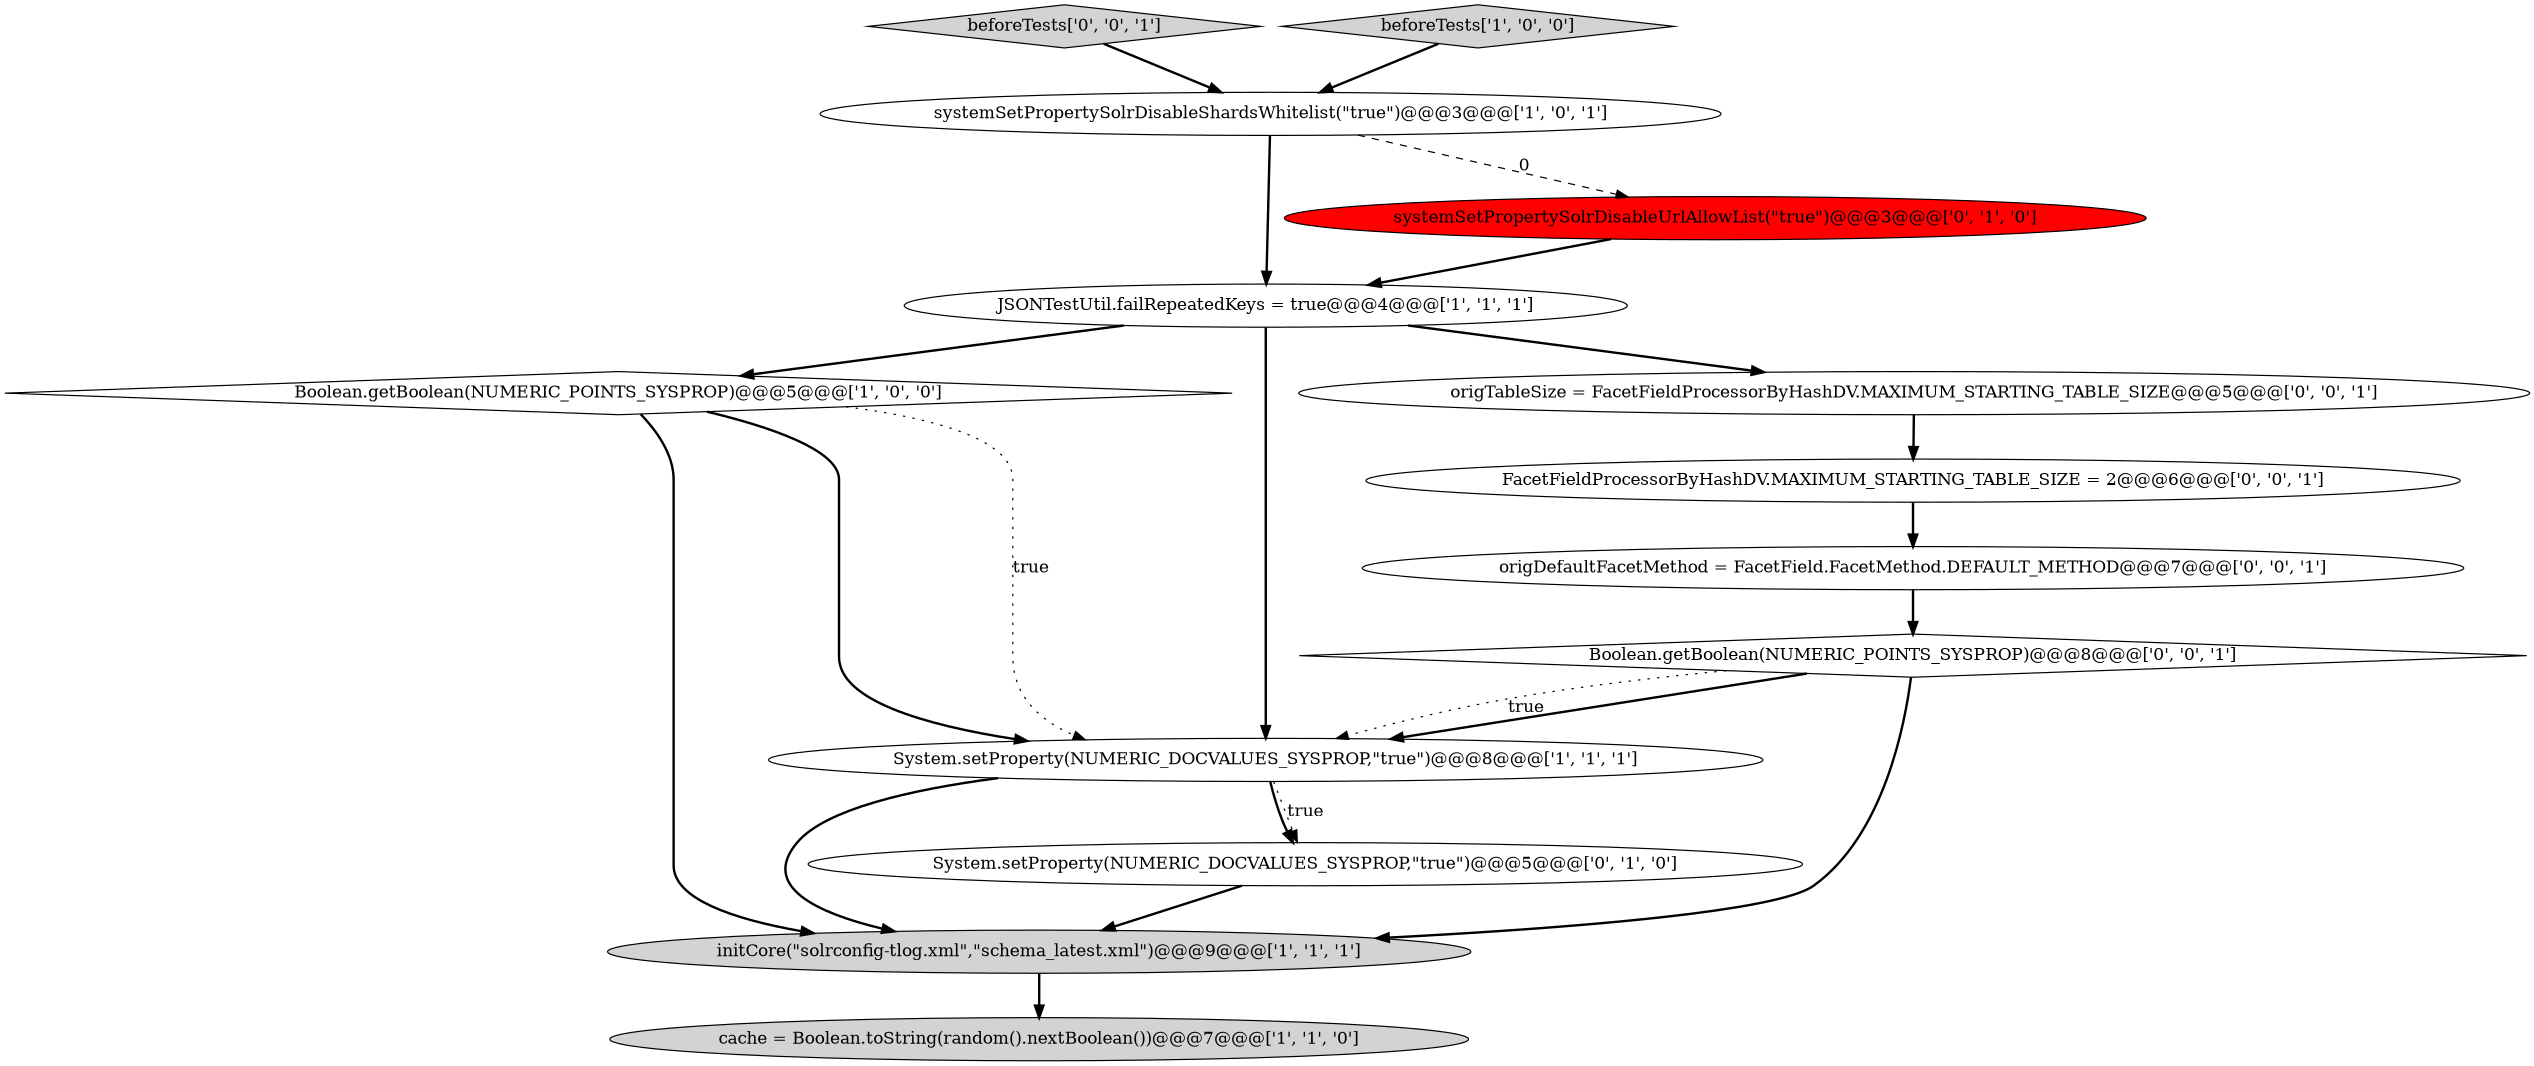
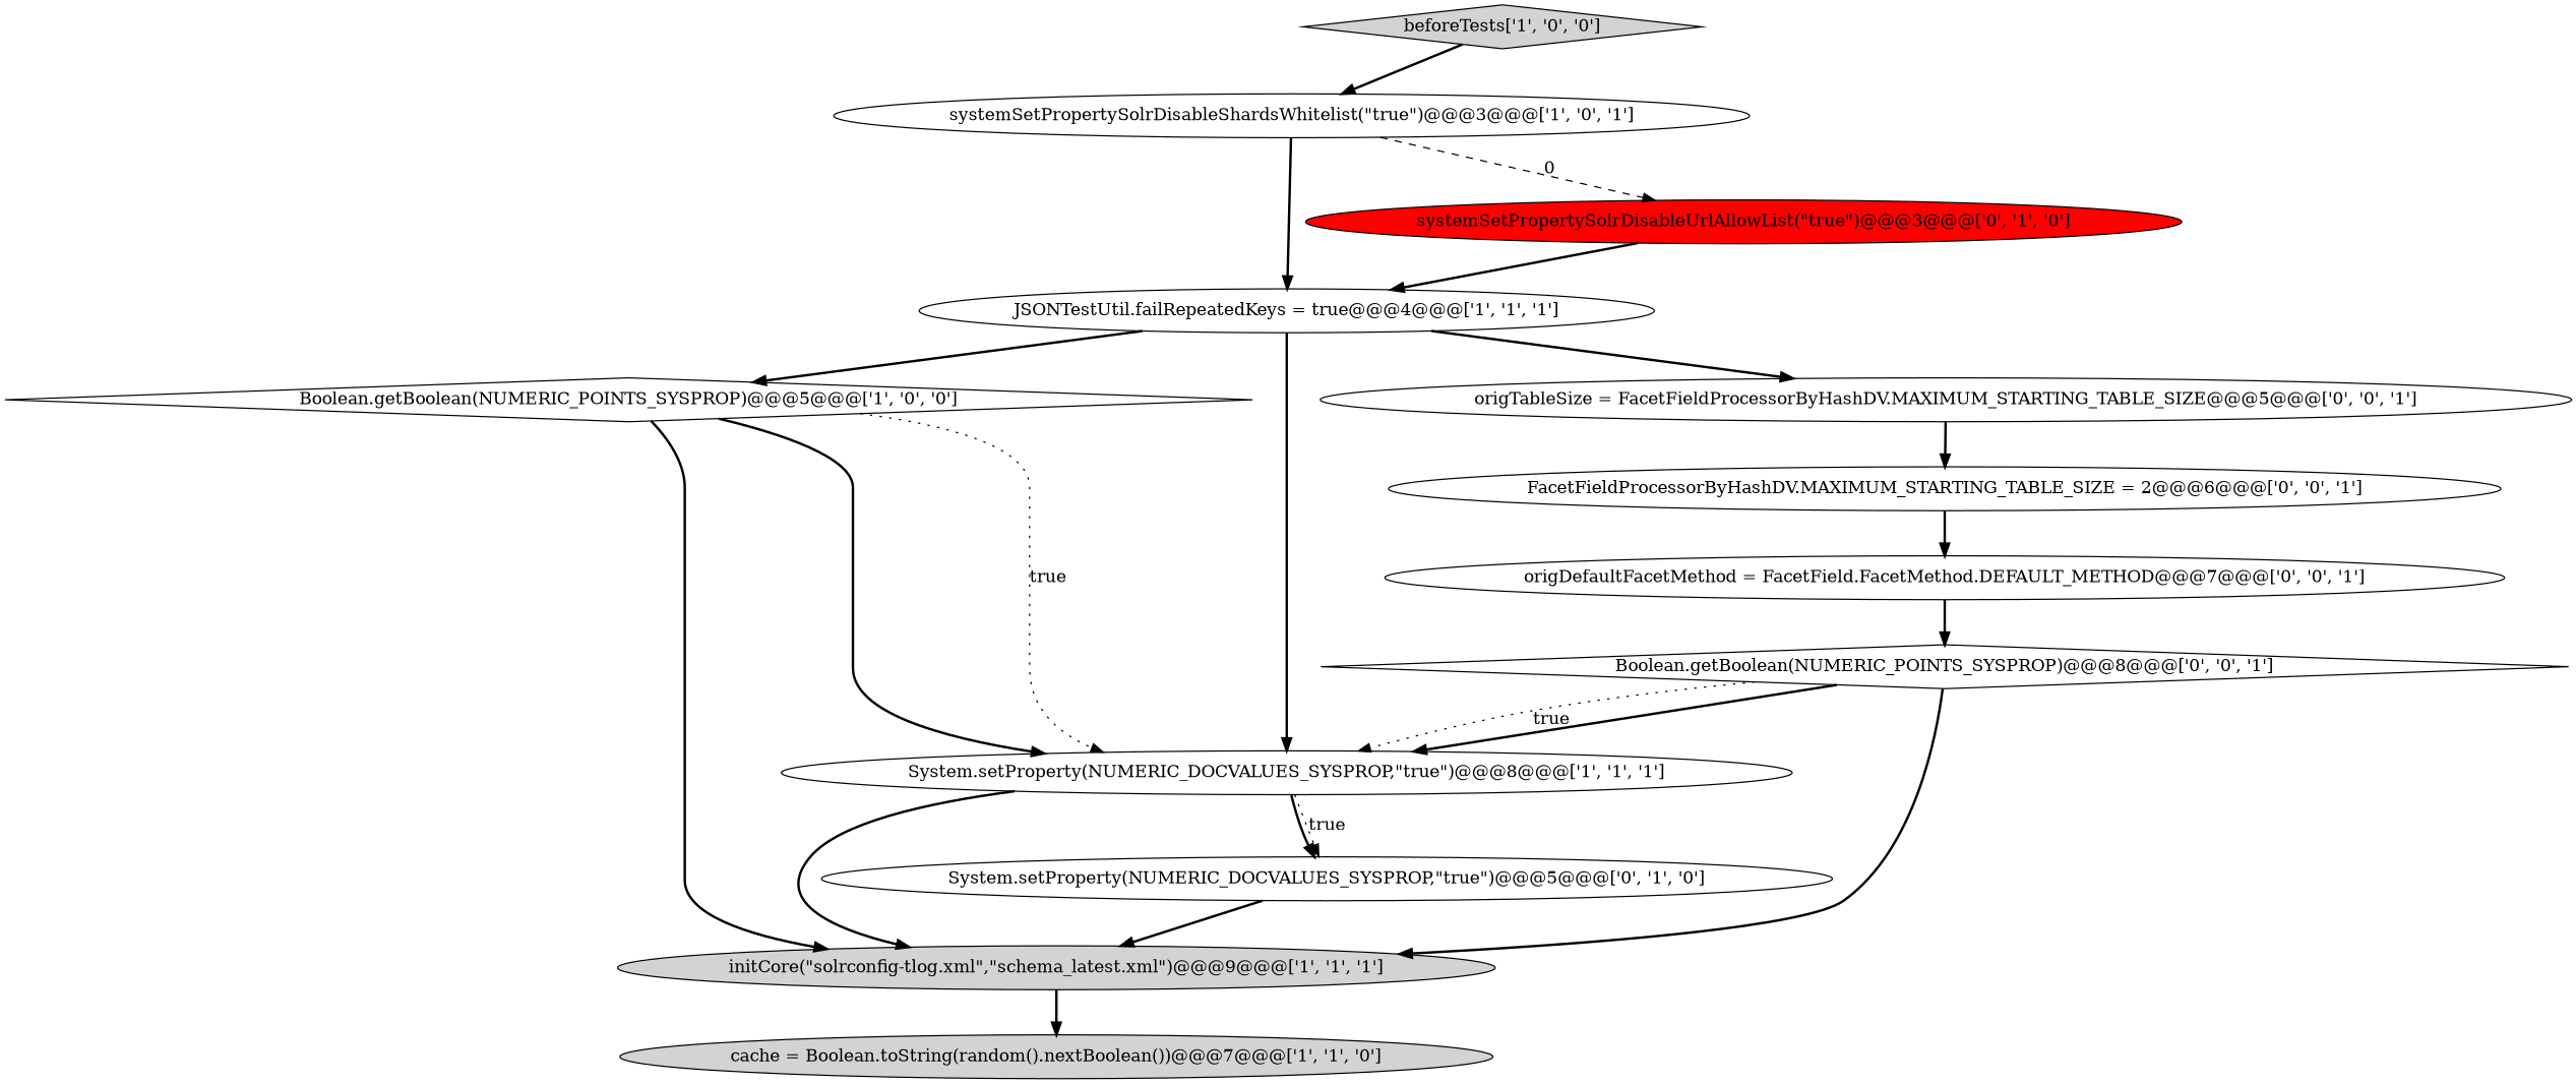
  digraph {
    node [fillcolor=white shape=ellipse style=filled]
    edge [style=bold]
    n1 [label="Boolean.getBoolean(NUMERIC_POINTS_SYSPROP)@@@5@@@['1', '0', '0']" shape=diamond]
    n2 [label="System.setProperty(NUMERIC_DOCVALUES_SYSPROP,\"true\")@@@8@@@['1', '1', '1']"]
    n3 [fillcolor=lightgray label="initCore(\"solrconfig-tlog.xml\",\"schema_latest.xml\")@@@9@@@['1', '1', '1']"]
    n4 [label="System.setProperty(NUMERIC_DOCVALUES_SYSPROP,\"true\")@@@5@@@['0', '1', '0']"]
    n5 [fillcolor=lightgray label="cache = Boolean.toString(random().nextBoolean())@@@7@@@['1', '1', '0']"]
    n6 [label="JSONTestUtil.failRepeatedKeys = true@@@4@@@['1', '1', '1']"]
    n7 [label="origTableSize = FacetFieldProcessorByHashDV.MAXIMUM_STARTING_TABLE_SIZE@@@5@@@['0', '0', '1']"]
    n8 [label="FacetFieldProcessorByHashDV.MAXIMUM_STARTING_TABLE_SIZE = 2@@@6@@@['0', '0', '1']"]
    n9 [label="origDefaultFacetMethod = FacetField.FacetMethod.DEFAULT_METHOD@@@7@@@['0', '0', '1']"]
    n10 [label="Boolean.getBoolean(NUMERIC_POINTS_SYSPROP)@@@8@@@['0', '0', '1']" shape=diamond]
-   n11 [fillcolor=lightgray label="beforeTests['0', '0', '1']" shape=diamond]
    n12 [label="systemSetPropertySolrDisableShardsWhitelist(\"true\")@@@3@@@['1', '0', '1']"]
    n13 [fillcolor=red label="systemSetPropertySolrDisableUrlAllowList(\"true\")@@@3@@@['0', '1', '0']"]
    n14 [fillcolor=lightgray label="beforeTests['1', '0', '0']" shape=diamond]
    n1 -> n2
    n1 -> n2 [label=true style=dotted]
    n1 -> n3
    n2 -> n3
    n2 -> n4 [label=true style=dotted]
    n2 -> n4
    n3 -> n5
    n4 -> n3
    n6 -> n1
    n6 -> n2
    n6 -> n7
    n7 -> n8
    n8 -> n9
    n9 -> n10
    n10 -> n2
    n10 -> n2 [label=true style=dotted]
    n10 -> n3
-   n11 -> n12
    n12 -> n6
    n12 -> n13 [label=0 style=dashed]
    n13 -> n6
    n14 -> n12
  }
